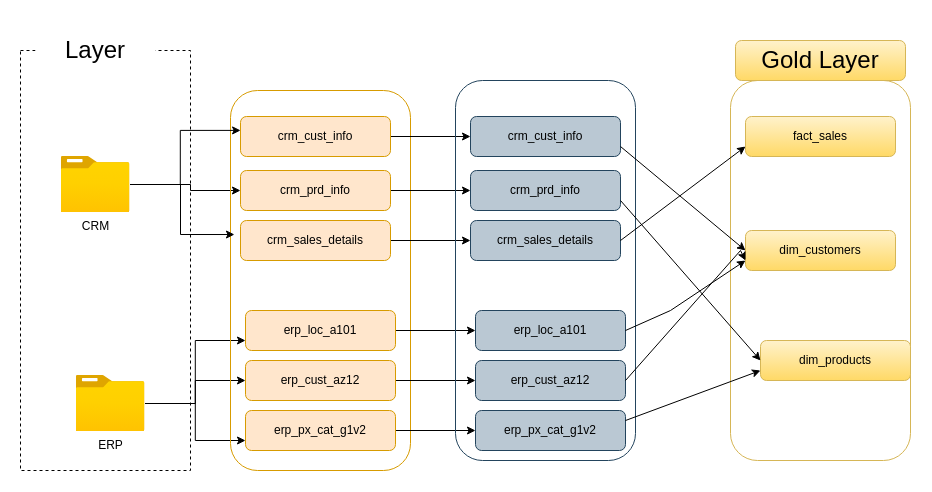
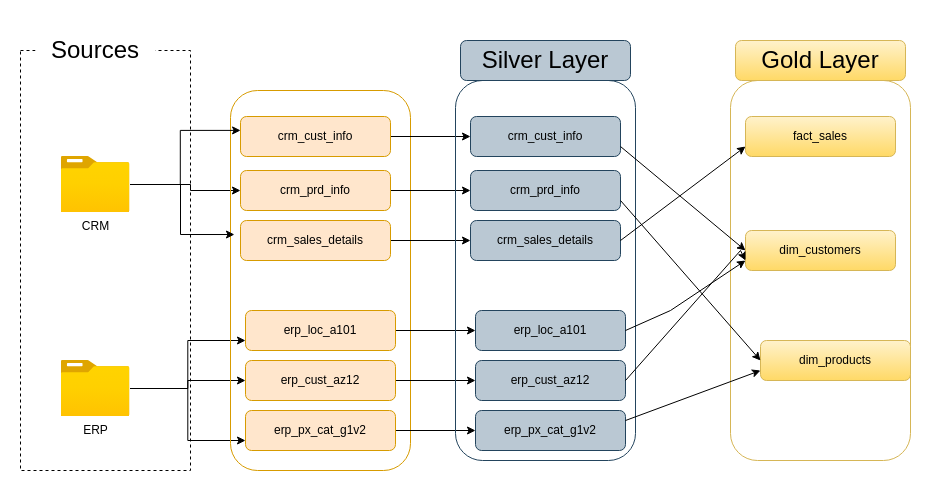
  <mxCell id="0" />
  <mxCell id="1" parent="0" />
  <mxCell id="2" value="" style="rounded=0;whiteSpace=wrap;html=1;fillColor=none;dashed=1;" vertex="1" parent="1"><mxGeometry x="20" y="50" width="170" height="420" as="geometry" /></mxCell>
- <mxCell id="3" value="&lt;font style=&quot;font-size: 24px;&quot;&gt;Layer&lt;/font&gt;" style="rounded=0;whiteSpace=wrap;html=1;strokeColor=none;" vertex="1" parent="1"><mxGeometry x="35" y="20" width="120" height="60" as="geometry" /></mxCell>
+ <mxCell id="3" value="&lt;font style=&quot;font-size: 24px;&quot;&gt;Sources&lt;/font&gt;" style="rounded=0;whiteSpace=wrap;html=1;strokeColor=none;" vertex="1" parent="1"><mxGeometry x="35" y="20" width="120" height="60" as="geometry" /></mxCell>
  <mxCell id="4" style="edgeStyle=orthogonalEdgeStyle;rounded=0;orthogonalLoop=1;jettySize=auto;html=1;entryX=0;entryY=0.5;entryDx=0;entryDy=0;" edge="1" parent="1" source="5" target="14"><mxGeometry relative="1" as="geometry"><Array as="points"><mxPoint x="190" y="184" /><mxPoint x="190" y="190" /></Array></mxGeometry></mxCell>
  <mxCell id="5" value="CRM" style="image;aspect=fixed;html=1;points=[];align=center;fontSize=12;image=img/lib/azure2/general/Folder_Blank.svg;" vertex="1" parent="1"><mxGeometry x="60.5" y="156" width="69" height="56.0" as="geometry" /></mxCell>
  <mxCell id="6" style="edgeStyle=orthogonalEdgeStyle;rounded=0;orthogonalLoop=1;jettySize=auto;html=1;entryX=0;entryY=0.5;entryDx=0;entryDy=0;" edge="1" parent="1" source="9" target="20"><mxGeometry relative="1" as="geometry" /></mxCell>
  <mxCell id="7" style="edgeStyle=orthogonalEdgeStyle;rounded=0;orthogonalLoop=1;jettySize=auto;html=1;entryX=0;entryY=0.75;entryDx=0;entryDy=0;" edge="1" parent="1" source="9" target="18"><mxGeometry relative="1" as="geometry" /></mxCell>
  <mxCell id="8" style="edgeStyle=orthogonalEdgeStyle;rounded=0;orthogonalLoop=1;jettySize=auto;html=1;entryX=0;entryY=0.75;entryDx=0;entryDy=0;" edge="1" parent="1" source="9" target="22"><mxGeometry relative="1" as="geometry" /></mxCell>
- <mxCell id="9" value="ERP" style="image;aspect=fixed;html=1;points=[];align=center;fontSize=12;image=img/lib/azure2/general/Folder_Blank.svg;" vertex="1" parent="1"><mxGeometry x="75.5" y="375" width="69" height="56.0" as="geometry" /></mxCell>
+ <mxCell id="9" value="ERP" style="image;aspect=fixed;html=1;points=[];align=center;fontSize=12;image=img/lib/azure2/general/Folder_Blank.svg;" vertex="1" parent="1"><mxGeometry x="60.5" y="360" width="69" height="56.0" as="geometry" /></mxCell>
  <mxCell id="10" value="" style="rounded=1;whiteSpace=wrap;html=1;fillColor=none;strokeColor=#d79b00;fillStyle=hatch;" vertex="1" parent="1"><mxGeometry x="230" y="90" width="180" height="380" as="geometry" /></mxCell>
  <mxCell id="11" style="edgeStyle=orthogonalEdgeStyle;rounded=0;orthogonalLoop=1;jettySize=auto;html=1;" edge="1" parent="1" source="12" target="27"><mxGeometry relative="1" as="geometry" /></mxCell>
  <mxCell id="12" value="&lt;font&gt;crm_cust_info&lt;/font&gt;" style="rounded=1;whiteSpace=wrap;html=1;fillColor=#ffe6cc;strokeColor=#d79b00;" vertex="1" parent="1"><mxGeometry x="240" y="116" width="150" height="40" as="geometry" /></mxCell>
  <mxCell id="13" style="edgeStyle=orthogonalEdgeStyle;rounded=0;orthogonalLoop=1;jettySize=auto;html=1;" edge="1" parent="1" source="14" target="28"><mxGeometry relative="1" as="geometry" /></mxCell>
  <mxCell id="14" value="&lt;font&gt;crm_prd_info&lt;/font&gt;" style="rounded=1;whiteSpace=wrap;html=1;fillColor=#ffe6cc;strokeColor=#d79b00;" vertex="1" parent="1"><mxGeometry x="240" y="170" width="150" height="40" as="geometry" /></mxCell>
  <mxCell id="15" style="edgeStyle=orthogonalEdgeStyle;rounded=0;orthogonalLoop=1;jettySize=auto;html=1;" edge="1" parent="1" source="16" target="29"><mxGeometry relative="1" as="geometry" /></mxCell>
  <mxCell id="16" value="&lt;font&gt;crm_sales_details&lt;/font&gt;" style="rounded=1;whiteSpace=wrap;html=1;fillColor=#ffe6cc;strokeColor=#d79b00;" vertex="1" parent="1"><mxGeometry x="240" y="220" width="150" height="40" as="geometry" /></mxCell>
  <mxCell id="17" style="edgeStyle=orthogonalEdgeStyle;rounded=0;orthogonalLoop=1;jettySize=auto;html=1;" edge="1" parent="1" source="18" target="30"><mxGeometry relative="1" as="geometry" /></mxCell>
  <mxCell id="18" value="&lt;font&gt;erp_loc_a101&lt;/font&gt;" style="rounded=1;whiteSpace=wrap;html=1;fillColor=#ffe6cc;strokeColor=#d79b00;" vertex="1" parent="1"><mxGeometry x="245" y="310" width="150" height="40" as="geometry" /></mxCell>
  <mxCell id="19" style="edgeStyle=orthogonalEdgeStyle;rounded=0;orthogonalLoop=1;jettySize=auto;html=1;" edge="1" parent="1" source="20" target="31"><mxGeometry relative="1" as="geometry" /></mxCell>
  <mxCell id="20" value="&lt;font&gt;erp_cust_az12&lt;/font&gt;" style="rounded=1;whiteSpace=wrap;html=1;fillColor=#ffe6cc;strokeColor=#d79b00;" vertex="1" parent="1"><mxGeometry x="245" y="360" width="150" height="40" as="geometry" /></mxCell>
  <mxCell id="21" style="edgeStyle=orthogonalEdgeStyle;rounded=0;orthogonalLoop=1;jettySize=auto;html=1;" edge="1" parent="1" source="22" target="32"><mxGeometry relative="1" as="geometry" /></mxCell>
  <mxCell id="22" value="&lt;font&gt;erp_px_cat_g1v2&lt;/font&gt;" style="rounded=1;whiteSpace=wrap;html=1;fillColor=#ffe6cc;strokeColor=#d79b00;" vertex="1" parent="1"><mxGeometry x="245" y="410" width="150" height="40" as="geometry" /></mxCell>
  <mxCell id="23" style="edgeStyle=orthogonalEdgeStyle;rounded=0;orthogonalLoop=1;jettySize=auto;html=1;entryX=0.056;entryY=0.105;entryDx=0;entryDy=0;entryPerimeter=0;" edge="1" parent="1" source="5" target="10"><mxGeometry relative="1" as="geometry" /></mxCell>
  <mxCell id="24" style="edgeStyle=orthogonalEdgeStyle;rounded=0;orthogonalLoop=1;jettySize=auto;html=1;entryX=0.022;entryY=0.379;entryDx=0;entryDy=0;entryPerimeter=0;" edge="1" parent="1" source="5" target="10"><mxGeometry relative="1" as="geometry"><Array as="points"><mxPoint x="180" y="184" /><mxPoint x="180" y="234" /></Array></mxGeometry></mxCell>
  <mxCell id="25" value="" style="rounded=1;whiteSpace=wrap;html=1;fillColor=none;strokeColor=#23445d;fillStyle=hatch;" vertex="1" parent="1"><mxGeometry x="455" y="80" width="180" height="380" as="geometry" /></mxCell>
+ <mxCell id="26" value="&lt;font style=&quot;font-size: 24px;&quot;&gt;Silver Layer&lt;/font&gt;" style="rounded=1;whiteSpace=wrap;html=1;fillColor=#bac8d3;strokeColor=#23445d;" vertex="1" parent="1"><mxGeometry x="460" y="40" width="170" height="40" as="geometry" /></mxCell>
  <mxCell id="27" value="&lt;font&gt;crm_cust_info&lt;/font&gt;" style="rounded=1;whiteSpace=wrap;html=1;fillColor=#bac8d3;strokeColor=#23445d;" vertex="1" parent="1"><mxGeometry x="470" y="116" width="150" height="40" as="geometry" /></mxCell>
  <mxCell id="28" value="&lt;font&gt;crm_prd_info&lt;/font&gt;" style="rounded=1;whiteSpace=wrap;html=1;fillColor=#bac8d3;strokeColor=#23445d;" vertex="1" parent="1"><mxGeometry x="470" y="170" width="150" height="40" as="geometry" /></mxCell>
  <mxCell id="29" value="&lt;font&gt;crm_sales_details&lt;/font&gt;" style="rounded=1;whiteSpace=wrap;html=1;fillColor=#bac8d3;strokeColor=#23445d;" vertex="1" parent="1"><mxGeometry x="470" y="220" width="150" height="40" as="geometry" /></mxCell>
  <mxCell id="30" value="&lt;font&gt;erp_loc_a101&lt;/font&gt;" style="rounded=1;whiteSpace=wrap;html=1;fillColor=#bac8d3;strokeColor=#23445d;" vertex="1" parent="1"><mxGeometry x="475" y="310" width="150" height="40" as="geometry" /></mxCell>
  <mxCell id="31" value="&lt;font&gt;erp_cust_az12&lt;/font&gt;" style="rounded=1;whiteSpace=wrap;html=1;fillColor=#bac8d3;strokeColor=#23445d;" vertex="1" parent="1"><mxGeometry x="475" y="360" width="150" height="40" as="geometry" /></mxCell>
  <mxCell id="32" value="&lt;font&gt;erp_px_cat_g1v2&lt;/font&gt;" style="rounded=1;whiteSpace=wrap;html=1;fillColor=#bac8d3;strokeColor=#23445d;" vertex="1" parent="1"><mxGeometry x="475" y="410" width="150" height="40" as="geometry" /></mxCell>
  <mxCell id="33" value="" style="rounded=1;whiteSpace=wrap;html=1;fillColor=none;strokeColor=#d6b656;fillStyle=hatch;gradientColor=#ffd966;" vertex="1" parent="1"><mxGeometry x="730" y="80" width="180" height="380" as="geometry" /></mxCell>
  <mxCell id="34" value="&lt;font style=&quot;font-size: 24px;&quot;&gt;Gold Layer&lt;/font&gt;" style="rounded=1;whiteSpace=wrap;html=1;fillColor=#fff2cc;strokeColor=#d6b656;gradientColor=#ffd966;" vertex="1" parent="1"><mxGeometry x="735" y="40" width="170" height="40" as="geometry" /></mxCell>
  <mxCell id="35" value="&lt;font&gt;fact_sales&lt;/font&gt;" style="rounded=1;whiteSpace=wrap;html=1;fillColor=#fff2cc;strokeColor=#d6b656;gradientColor=#ffd966;" vertex="1" parent="1"><mxGeometry x="745" y="116" width="150" height="40" as="geometry" /></mxCell>
  <mxCell id="36" value="&lt;font&gt;dim_customers&lt;/font&gt;" style="rounded=1;whiteSpace=wrap;html=1;fillColor=#fff2cc;strokeColor=#d6b656;gradientColor=#ffd966;" vertex="1" parent="1"><mxGeometry x="745" y="230" width="150" height="40" as="geometry" /></mxCell>
  <mxCell id="37" value="&lt;font&gt;dim_products&lt;/font&gt;" style="rounded=1;whiteSpace=wrap;html=1;fillColor=#fff2cc;strokeColor=#d6b656;gradientColor=#ffd966;" vertex="1" parent="1"><mxGeometry x="760" y="340" width="150" height="40" as="geometry" /></mxCell>
  <mxCell id="38" value="" style="endArrow=classic;html=1;rounded=0;exitX=1;exitY=0.75;exitDx=0;exitDy=0;entryX=0;entryY=0.5;entryDx=0;entryDy=0;" edge="1" parent="1" source="27" target="36"><mxGeometry width="50" height="50" relative="1" as="geometry"><mxPoint x="520" y="270" as="sourcePoint" /><mxPoint x="570" y="220" as="targetPoint" /></mxGeometry></mxCell>
  <mxCell id="39" value="" style="endArrow=classic;html=1;rounded=0;exitX=1;exitY=0.75;exitDx=0;exitDy=0;entryX=0;entryY=0.5;entryDx=0;entryDy=0;" edge="1" parent="1" source="28" target="37"><mxGeometry width="50" height="50" relative="1" as="geometry"><mxPoint x="610" y="190" as="sourcePoint" /><mxPoint x="735" y="284" as="targetPoint" /></mxGeometry></mxCell>
  <mxCell id="40" value="" style="endArrow=classic;html=1;rounded=0;exitX=1;exitY=0.5;exitDx=0;exitDy=0;entryX=0;entryY=0.75;entryDx=0;entryDy=0;" edge="1" parent="1" source="29" target="35"><mxGeometry width="50" height="50" relative="1" as="geometry"><mxPoint x="700" y="270" as="sourcePoint" /><mxPoint x="840" y="450" as="targetPoint" /></mxGeometry></mxCell>
  <mxCell id="41" value="" style="endArrow=classic;html=1;rounded=0;entryX=0;entryY=0.75;entryDx=0;entryDy=0;exitX=1;exitY=0.5;exitDx=0;exitDy=0;" edge="1" parent="1" source="30" target="36"><mxGeometry width="50" height="50" relative="1" as="geometry"><mxPoint x="630" y="330" as="sourcePoint" /><mxPoint x="785" y="200" as="targetPoint" /><Array as="points"><mxPoint x="670" y="310" /></Array></mxGeometry></mxCell>
  <mxCell id="42" value="" style="endArrow=classic;html=1;rounded=0;exitX=1;exitY=0.5;exitDx=0;exitDy=0;entryX=0;entryY=0.75;entryDx=0;entryDy=0;" edge="1" parent="1" source="31" target="36"><mxGeometry width="50" height="50" relative="1" as="geometry"><mxPoint x="520" y="280" as="sourcePoint" /><mxPoint x="570" y="230" as="targetPoint" /><Array as="points"><mxPoint x="740" y="250" /></Array></mxGeometry></mxCell>
  <mxCell id="43" value="" style="endArrow=classic;html=1;rounded=0;exitX=1;exitY=0.25;exitDx=0;exitDy=0;entryX=0;entryY=0.75;entryDx=0;entryDy=0;" edge="1" parent="1" source="32" target="37"><mxGeometry width="50" height="50" relative="1" as="geometry"><mxPoint x="520" y="280" as="sourcePoint" /><mxPoint x="570" y="230" as="targetPoint" /></mxGeometry></mxCell>
